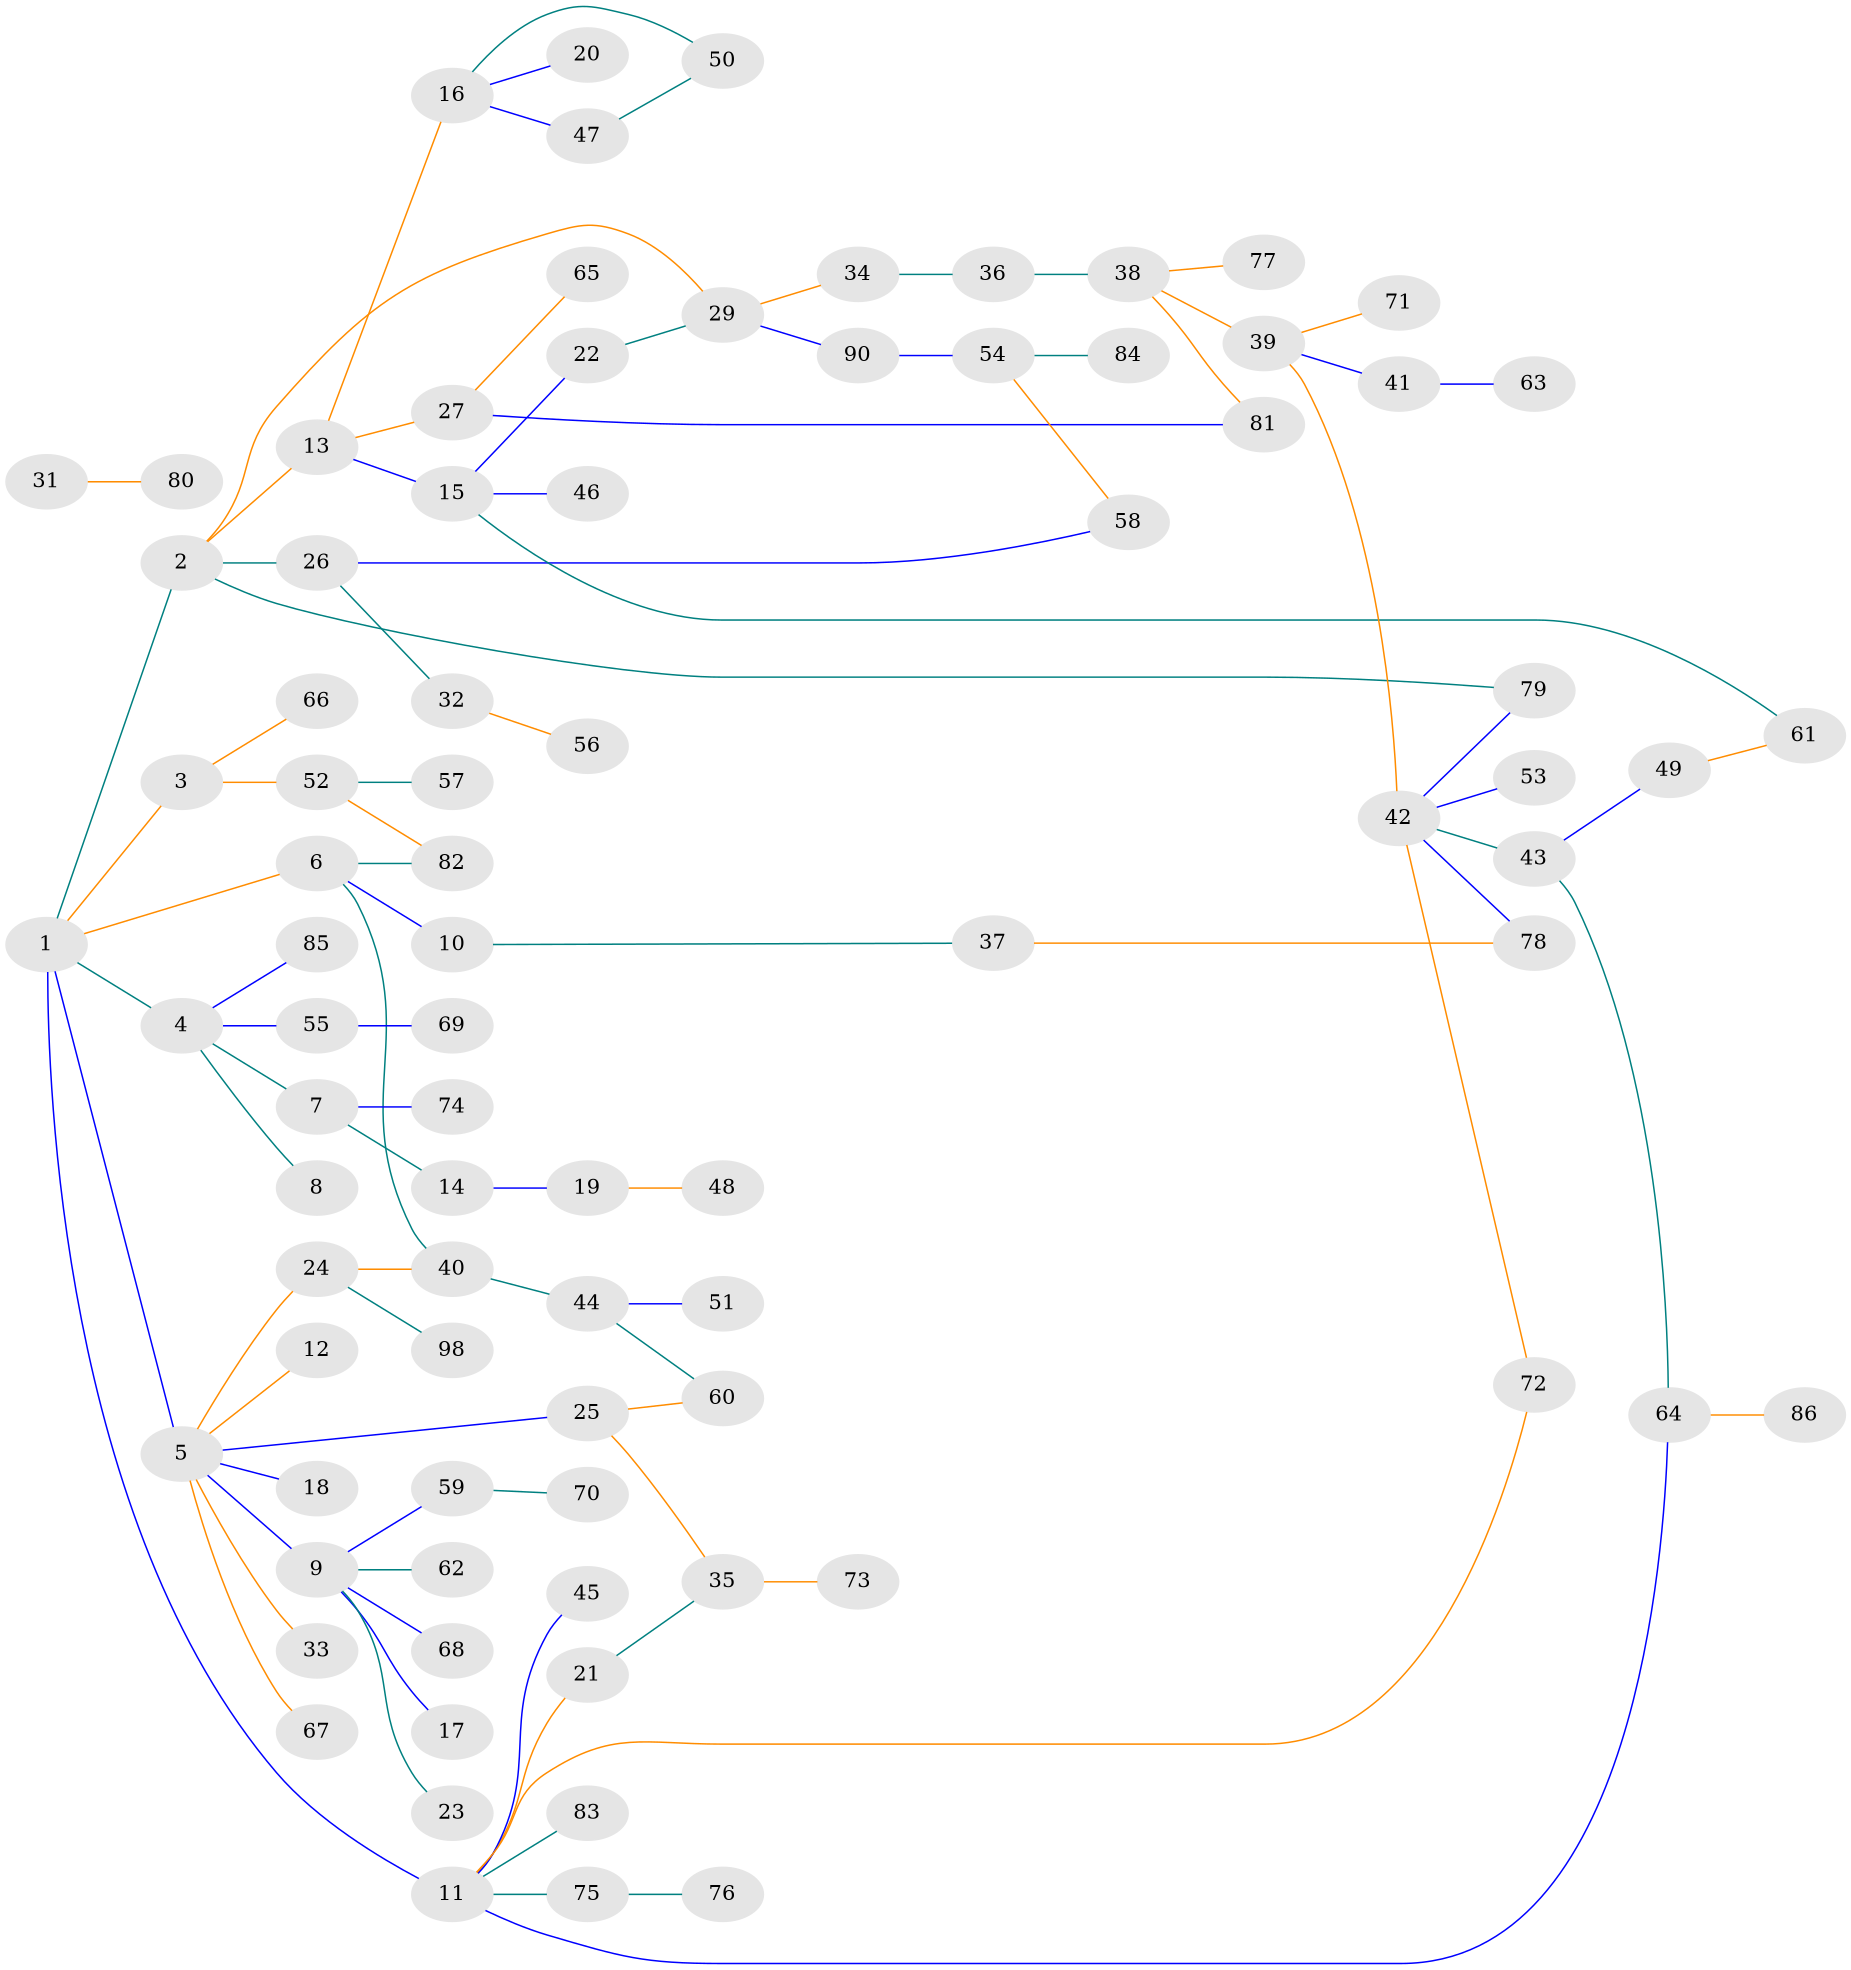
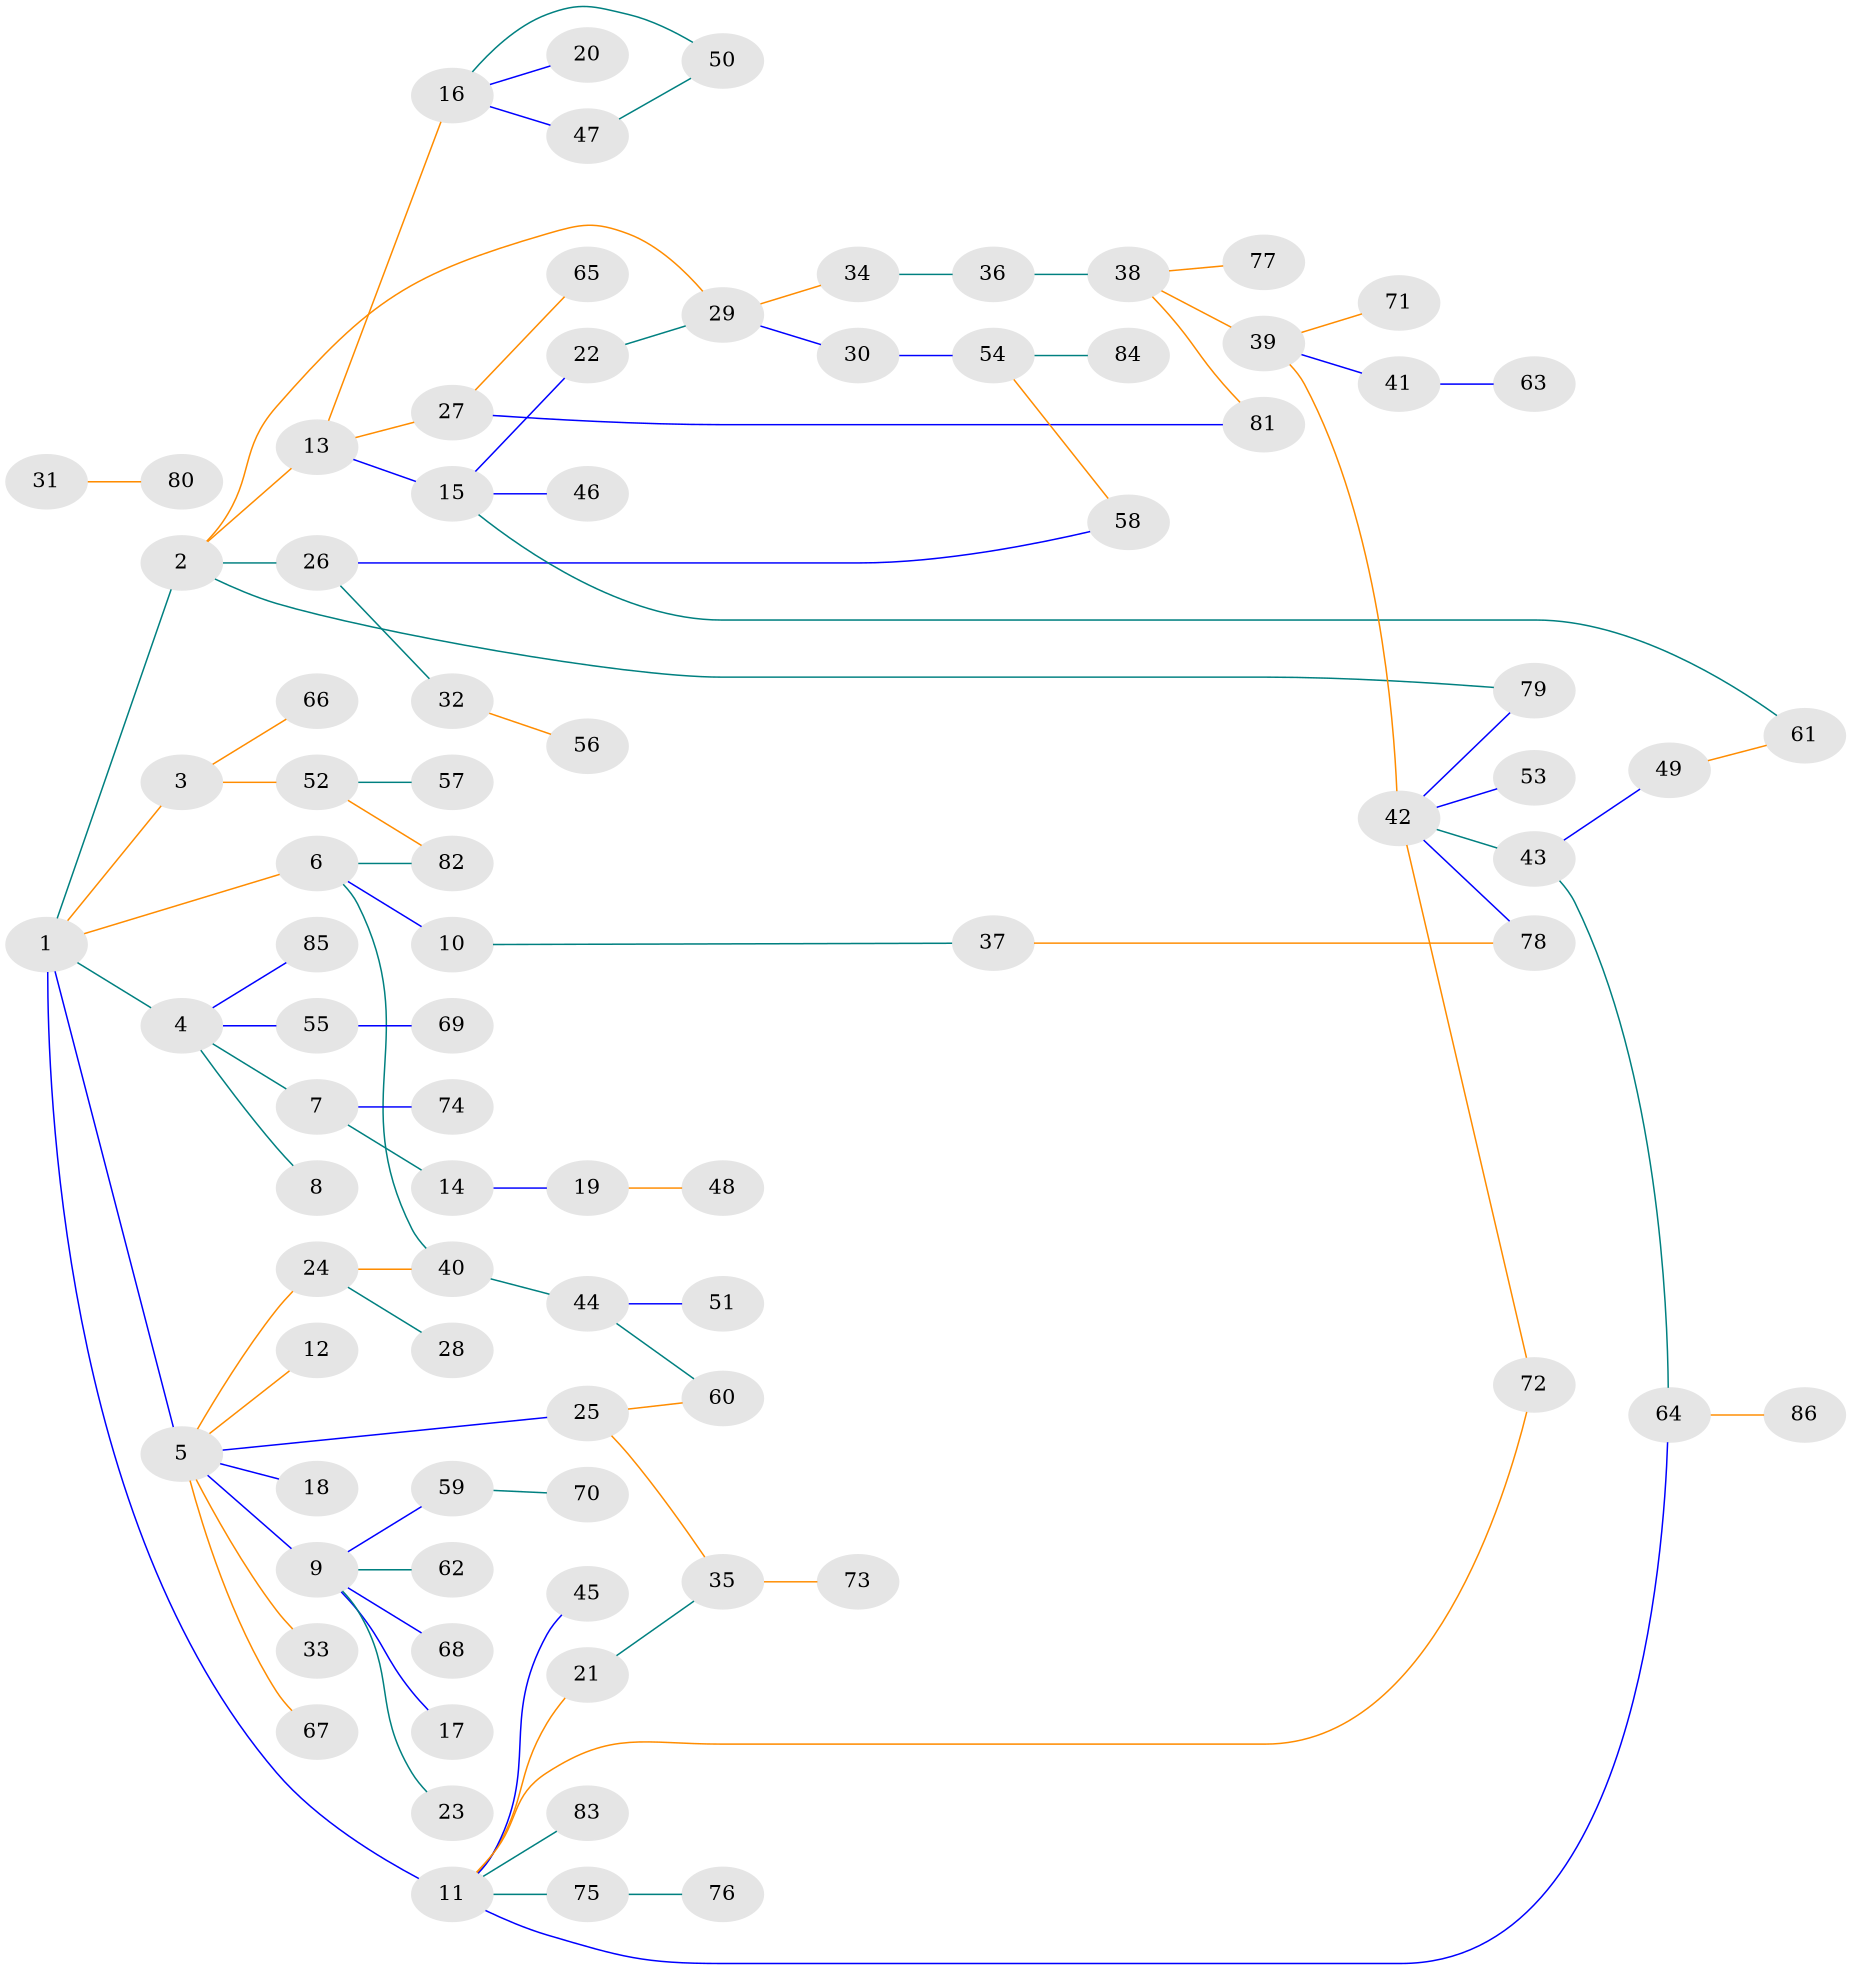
  graph {
    rankdir=LR
    node [color=gray90 style=filled]
    edge [color=darkorange]
    1
    2
    3
    4
    5
    6
    11
    13
    26
    29
    79
    52
    66
    7
    8
    55
    85
    9
    12
    18
    24
    25
    33
    67
    10
    82
    40
    21
    45
    64
    72
    75
    83
    15
    16
    27
    32
    58
-   30 [label=90]
+   30
    34
    57
    14
    74
    69
    17
    23
    59
    62
    68
-   28 [label=98]
+   28
    35
    60
    37
    31
    80
    19
    70
    78
    86
    76
    22
    46
    61
    20
    47
    50
    65
    81
    48
    73
    44
    56
    54
    36
    84
    38
    39
    77
    41
    42
    71
    63
    43
    53
    51
    49
    1 -- 2 [color=teal]
    1 -- 3
    1 -- 4 [color=teal]
    1 -- 5 [color=blue]
    1 -- 6
    1 -- 11 [color=blue]
    2 -- 13
    2 -- 26 [color=teal]
    2 -- 29
    2 -- 79 [color=teal]
    3 -- 52
    3 -- 66
    4 -- 7 [color=teal]
    4 -- 8 [color=teal]
    4 -- 55 [color=blue]
    4 -- 85 [color=blue]
    5 -- 9 [color=blue]
    5 -- 12
    5 -- 18 [color=blue]
    5 -- 24
    5 -- 25 [color=blue]
    5 -- 33
    5 -- 67
    6 -- 10 [color=blue]
    6 -- 82 [color=teal]
    6 -- 40 [color=teal]
    11 -- 21
    11 -- 45 [color=blue]
    11 -- 64 [color=blue]
    11 -- 72
    11 -- 75 [color=teal]
    11 -- 83 [color=teal]
    13 -- 15 [color=blue]
    13 -- 16
    13 -- 27
    26 -- 32 [color=teal]
    26 -- 58 [color=blue]
    29 -- 30 [color=blue]
    29 -- 34
    52 -- 82
    52 -- 57 [color=teal]
    7 -- 14 [color=teal]
    7 -- 74 [color=blue]
    55 -- 69 [color=blue]
    9 -- 17 [color=blue]
    9 -- 23 [color=teal]
    9 -- 59 [color=blue]
    9 -- 62 [color=teal]
    9 -- 68 [color=blue]
    24 -- 40
    24 -- 28 [color=teal]
    25 -- 35
    25 -- 60
    10 -- 37 [color=teal]
    40 -- 44 [color=teal]
    21 -- 35 [color=teal]
    64 -- 86
    75 -- 76 [color=teal]
    15 -- 22 [color=blue]
    15 -- 46 [color=blue]
    15 -- 61 [color=teal]
    16 -- 20 [color=blue]
    16 -- 47 [color=blue]
    16 -- 50 [color=teal]
    27 -- 65
    27 -- 81 [color=blue]
    32 -- 56
    30 -- 54 [color=blue]
    34 -- 36 [color=teal]
    14 -- 19 [color=blue]
    59 -- 70 [color=teal]
    35 -- 73
    37 -- 78
    31 -- 80
    19 -- 48
    22 -- 29 [color=teal]
    47 -- 50 [color=teal]
    44 -- 60 [color=teal]
    44 -- 51 [color=blue]
    54 -- 58
    54 -- 84 [color=teal]
    36 -- 38 [color=teal]
    38 -- 81
    38 -- 39
    38 -- 77
    39 -- 41 [color=blue]
    39 -- 42
    39 -- 71
    41 -- 63 [color=blue]
    42 -- 79 [color=blue]
    42 -- 72
    42 -- 78 [color=blue]
    42 -- 43 [color=teal]
    42 -- 53 [color=blue]
    43 -- 64 [color=teal]
    43 -- 49 [color=blue]
    49 -- 61
  }
